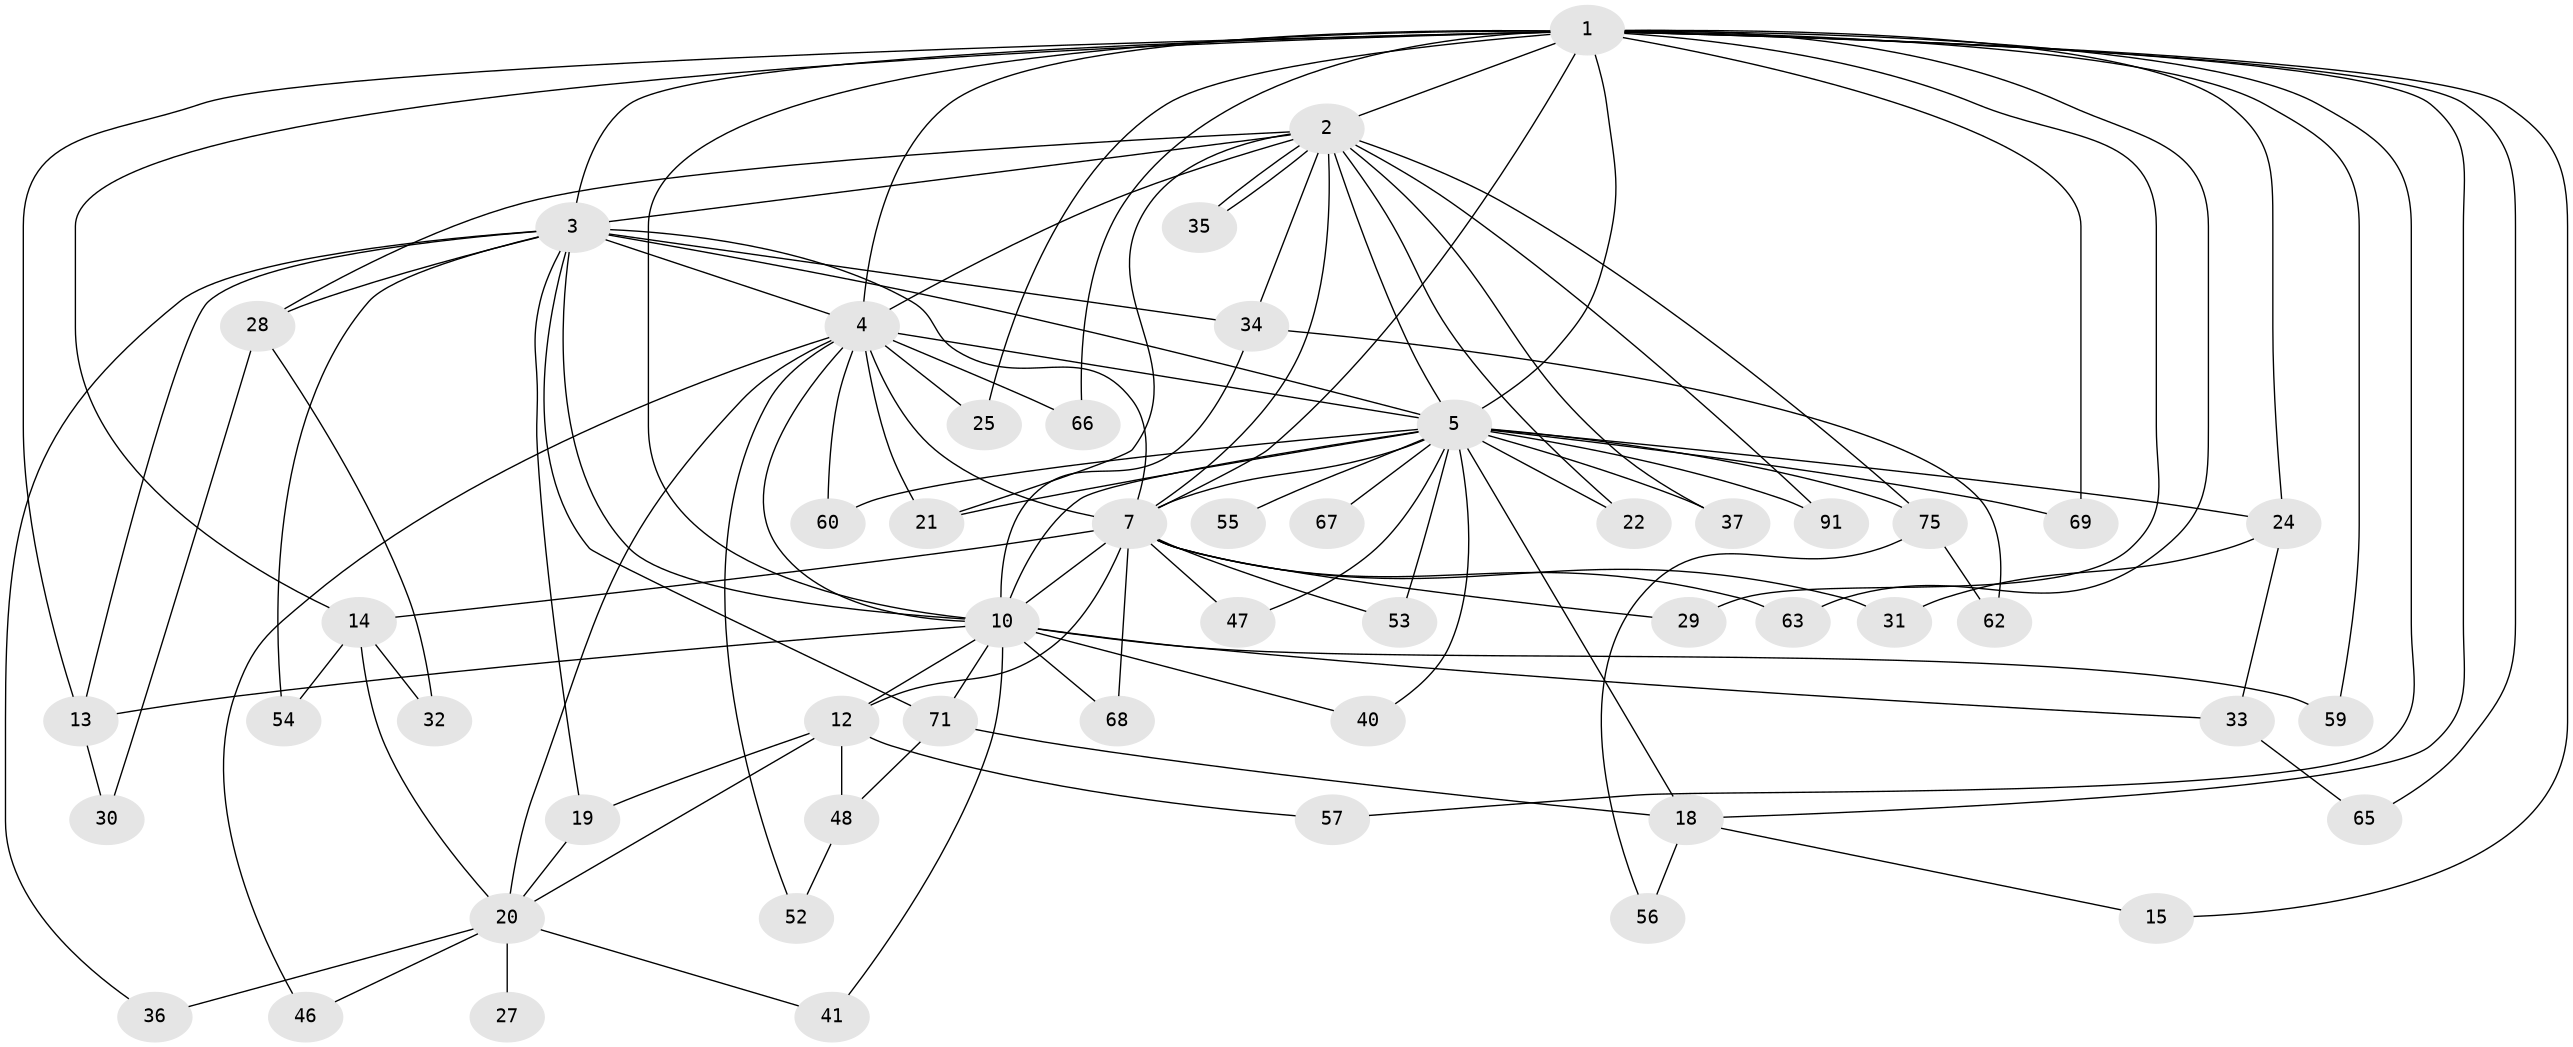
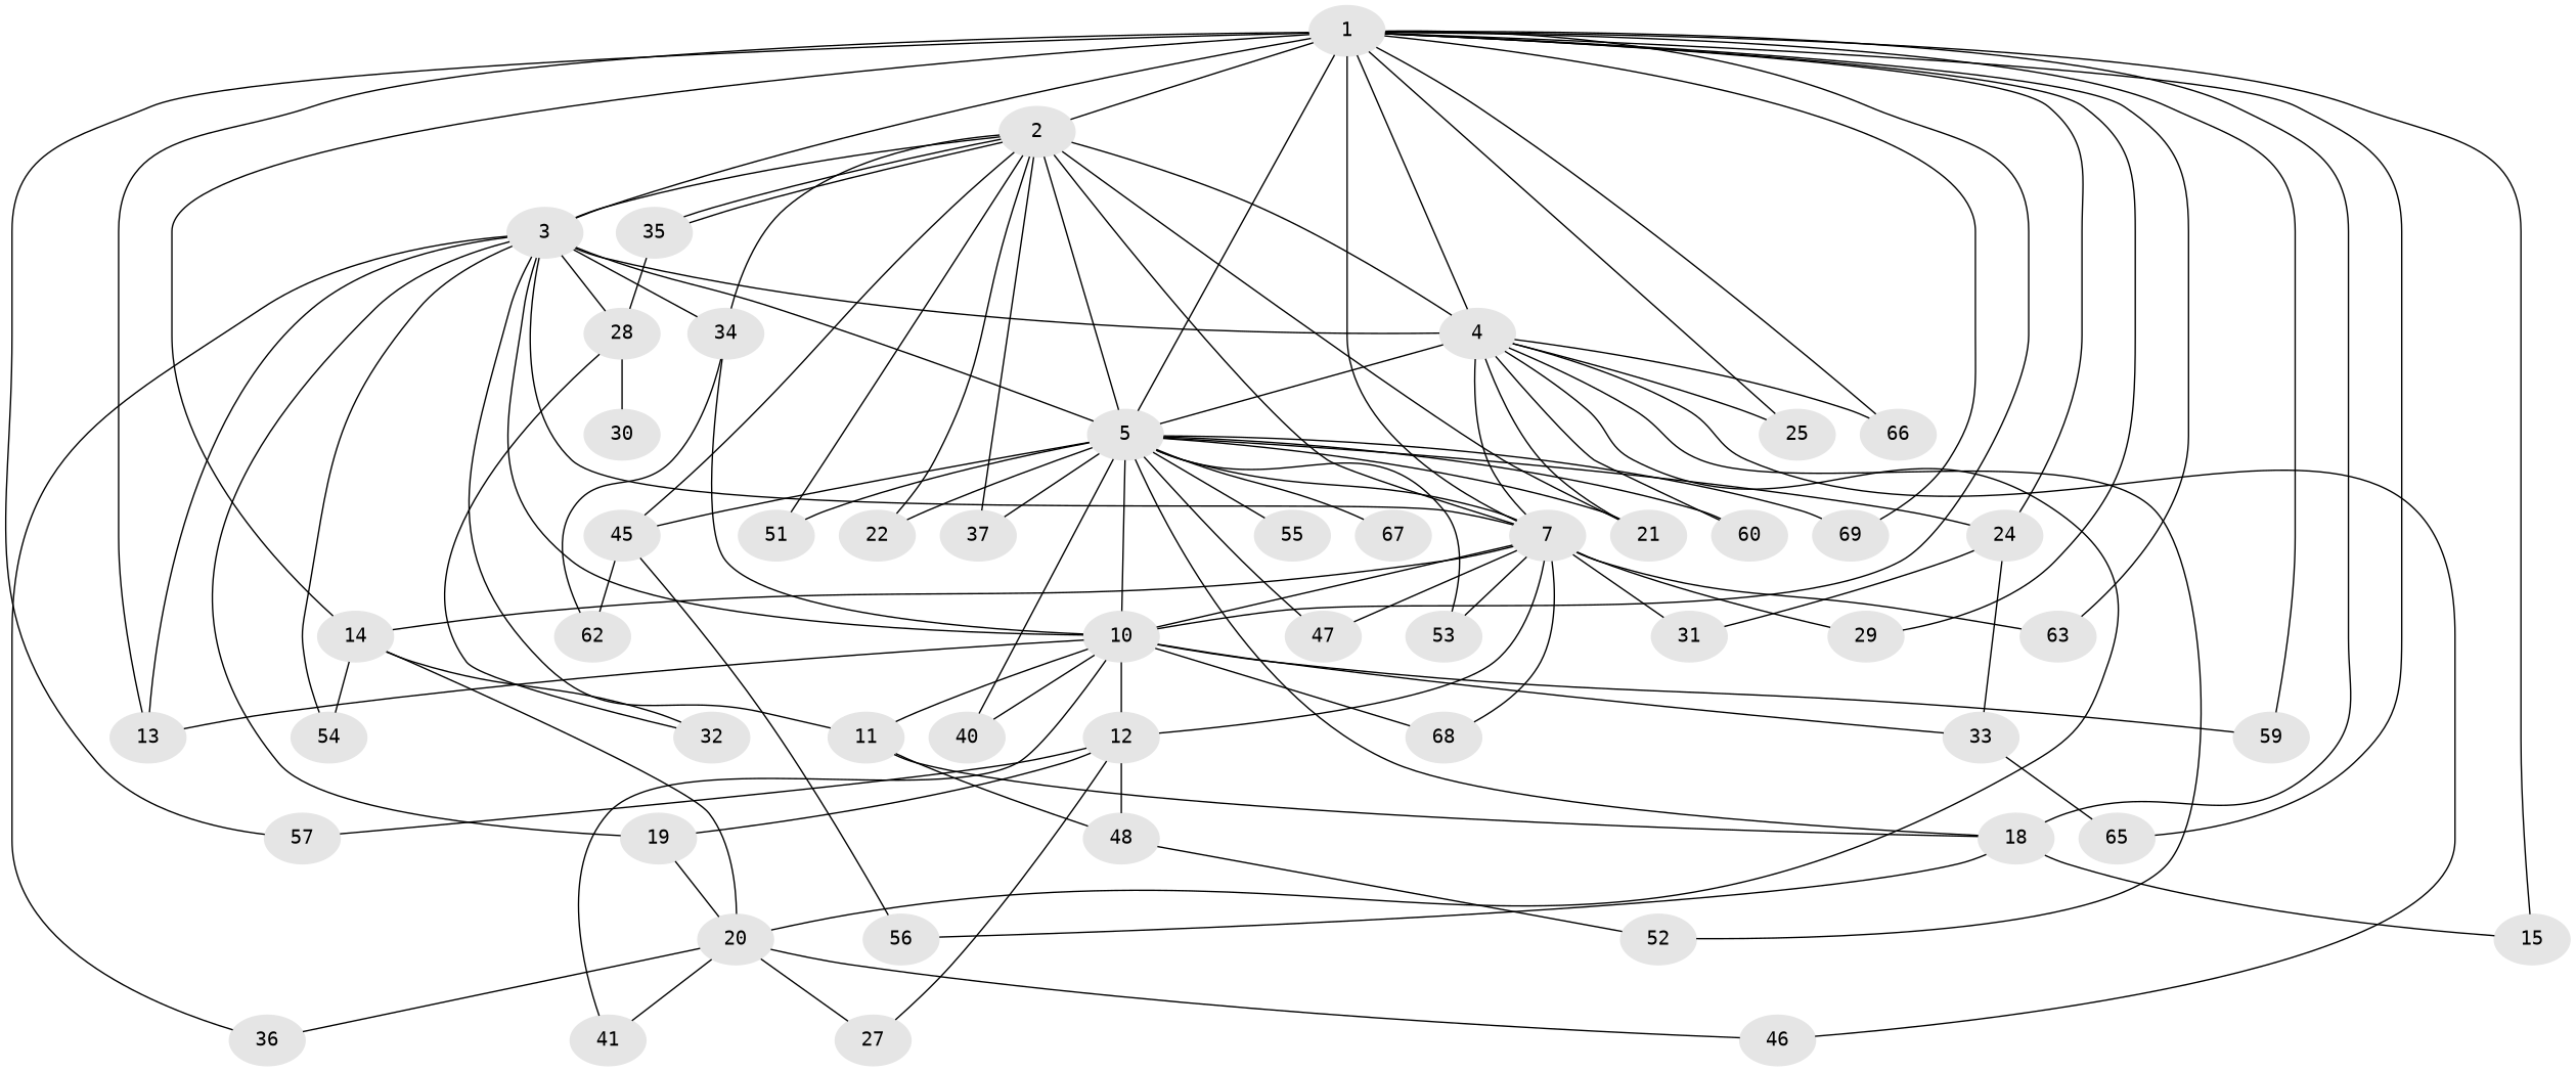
  graph {
    fontname="DejaVu Sans Mono"
    node [color=gray90 fontname="DejaVu Sans Mono" style=filled]
    edge [fontname="DejaVu Sans Mono"]
    1 [super="+6"]
    2 [super="+38"]
    3 [super="+44"]
    4 [super="+39"]
    5 [super="+8"]
    7 [super="+9"]
    10 [super="+17"]
    13 [super="+50"]
    14 [super="+16"]
    15
    18 [super="+42"]
    24
    25
    29
    57
    59
    63
    65
    66
    69
    21 [super="+43"]
    22
    28 [super="+49"]
    34
    35
    37
-   45 [label=75]
-   51 [super="+64" label=91]
-   11 [super="+23" label=71]
+   45
+   51 [super="+64"]
+   11 [super="+23"]
    19
    36
    54
    20 [super="+26"]
    46
    52
    60
    40
    47
    53
    55
    67
    12
    31
    68
    33
    41
    30
    32
    56
    62
    48
    27
    1 -- 2 [weight=2]
    1 -- 3 [weight=2]
    1 -- 4 [weight=2]
    1 -- 5 [weight=4]
    1 -- 7 [weight=4]
    1 -- 10 [weight=2]
    1 -- 13
    1 -- 14 [weight=2]
    1 -- 15
    1 -- 18
    1 -- 24
    1 -- 25
    1 -- 29
    1 -- 57
    1 -- 59
    1 -- 63
    1 -- 65
    1 -- 66
    1 -- 69
    2 -- 3
    2 -- 4
    2 -- 5 [weight=2]
    2 -- 7 [weight=2]
    2 -- 21
    2 -- 22
-   2 -- 28 [weight=2]
+   35 -- 28 [weight=2]
    2 -- 34
    2 -- 35
    2 -- 35
    2 -- 37
    2 -- 45
    2 -- 51
    3 -- 4
    3 -- 5 [weight=2]
    3 -- 7 [weight=3]
    3 -- 10
    3 -- 13
    3 -- 28
    3 -- 34
    3 -- 11
    3 -- 19
    3 -- 36
    3 -- 54
    4 -- 5 [weight=2]
    4 -- 7 [weight=2]
-   4 -- 10 [weight=2]
    4 -- 25
    4 -- 66
    4 -- 21
    4 -- 20
    4 -- 46
    4 -- 52
    4 -- 60
    5 -- 7 [weight=4]
    5 -- 10 [weight=3]
    5 -- 18
    5 -- 24
    5 -- 69
    5 -- 21
    5 -- 22
    5 -- 37
    5 -- 45
    5 -- 51 [weight=2]
    5 -- 60
    5 -- 40
    5 -- 47
    5 -- 53
    5 -- 55
    5 -- 67
    7 -- 10 [weight=2]
    7 -- 14
    7 -- 29
    7 -- 63
    7 -- 47
    7 -- 53
    7 -- 12
    7 -- 31
    7 -- 68
    10 -- 13
    10 -- 59
    10 -- 11 [weight=2]
    10 -- 40
    10 -- 12
    10 -- 68
    10 -- 33
    10 -- 41
-   13 -- 30
    14 -- 54
    14 -- 20
    14 -- 32
    18 -- 15
    18 -- 56
    24 -- 31
    24 -- 33
    28 -- 30
    28 -- 32
    34 -- 10
    34 -- 62
    45 -- 56
    45 -- 62
    11 -- 18
    11 -- 48
    19 -- 20
    20 -- 36
    20 -- 46
    20 -- 41
    20 -- 27
    12 -- 57
    12 -- 19
    12 -- 48
-   12 -- 20
+   12 -- 27
    33 -- 65
    48 -- 52
  }
